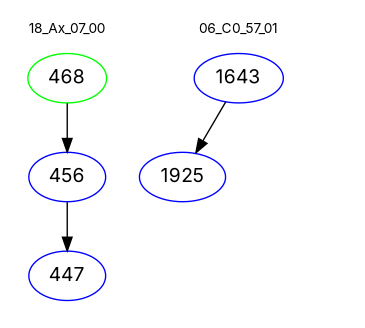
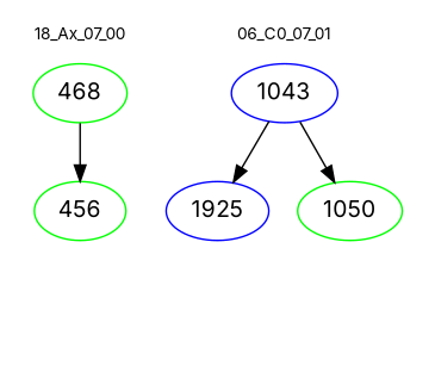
  digraph {
    fontname=Inter
    node [color=blue fontname=Inter]
    edge [color=black fontname=Inter]
-   n1 [label=456]
-   n2 [label=447]
+   n1 [color=green label=456]
    n3 [color=green label=468]
-   n4 [label=1643]
+   n4 [label=1043]
    n5 [label=1925]
+   n6 [color=green label=1050]
    subgraph cluster_1 {
      color=white
      fontsize=10
      label="18_Ax_07_00"
      n1
-     n2
      n3
    }
    subgraph cluster_2 {
      color=white
      fontsize=10
-     label="06_C0_57_01"
+     label="06_C0_07_01"
      n4
      n5
+     n6
    }
-   n1 -> n2
    n3 -> n1
    n4 -> n5
+   n4 -> n6
  }
